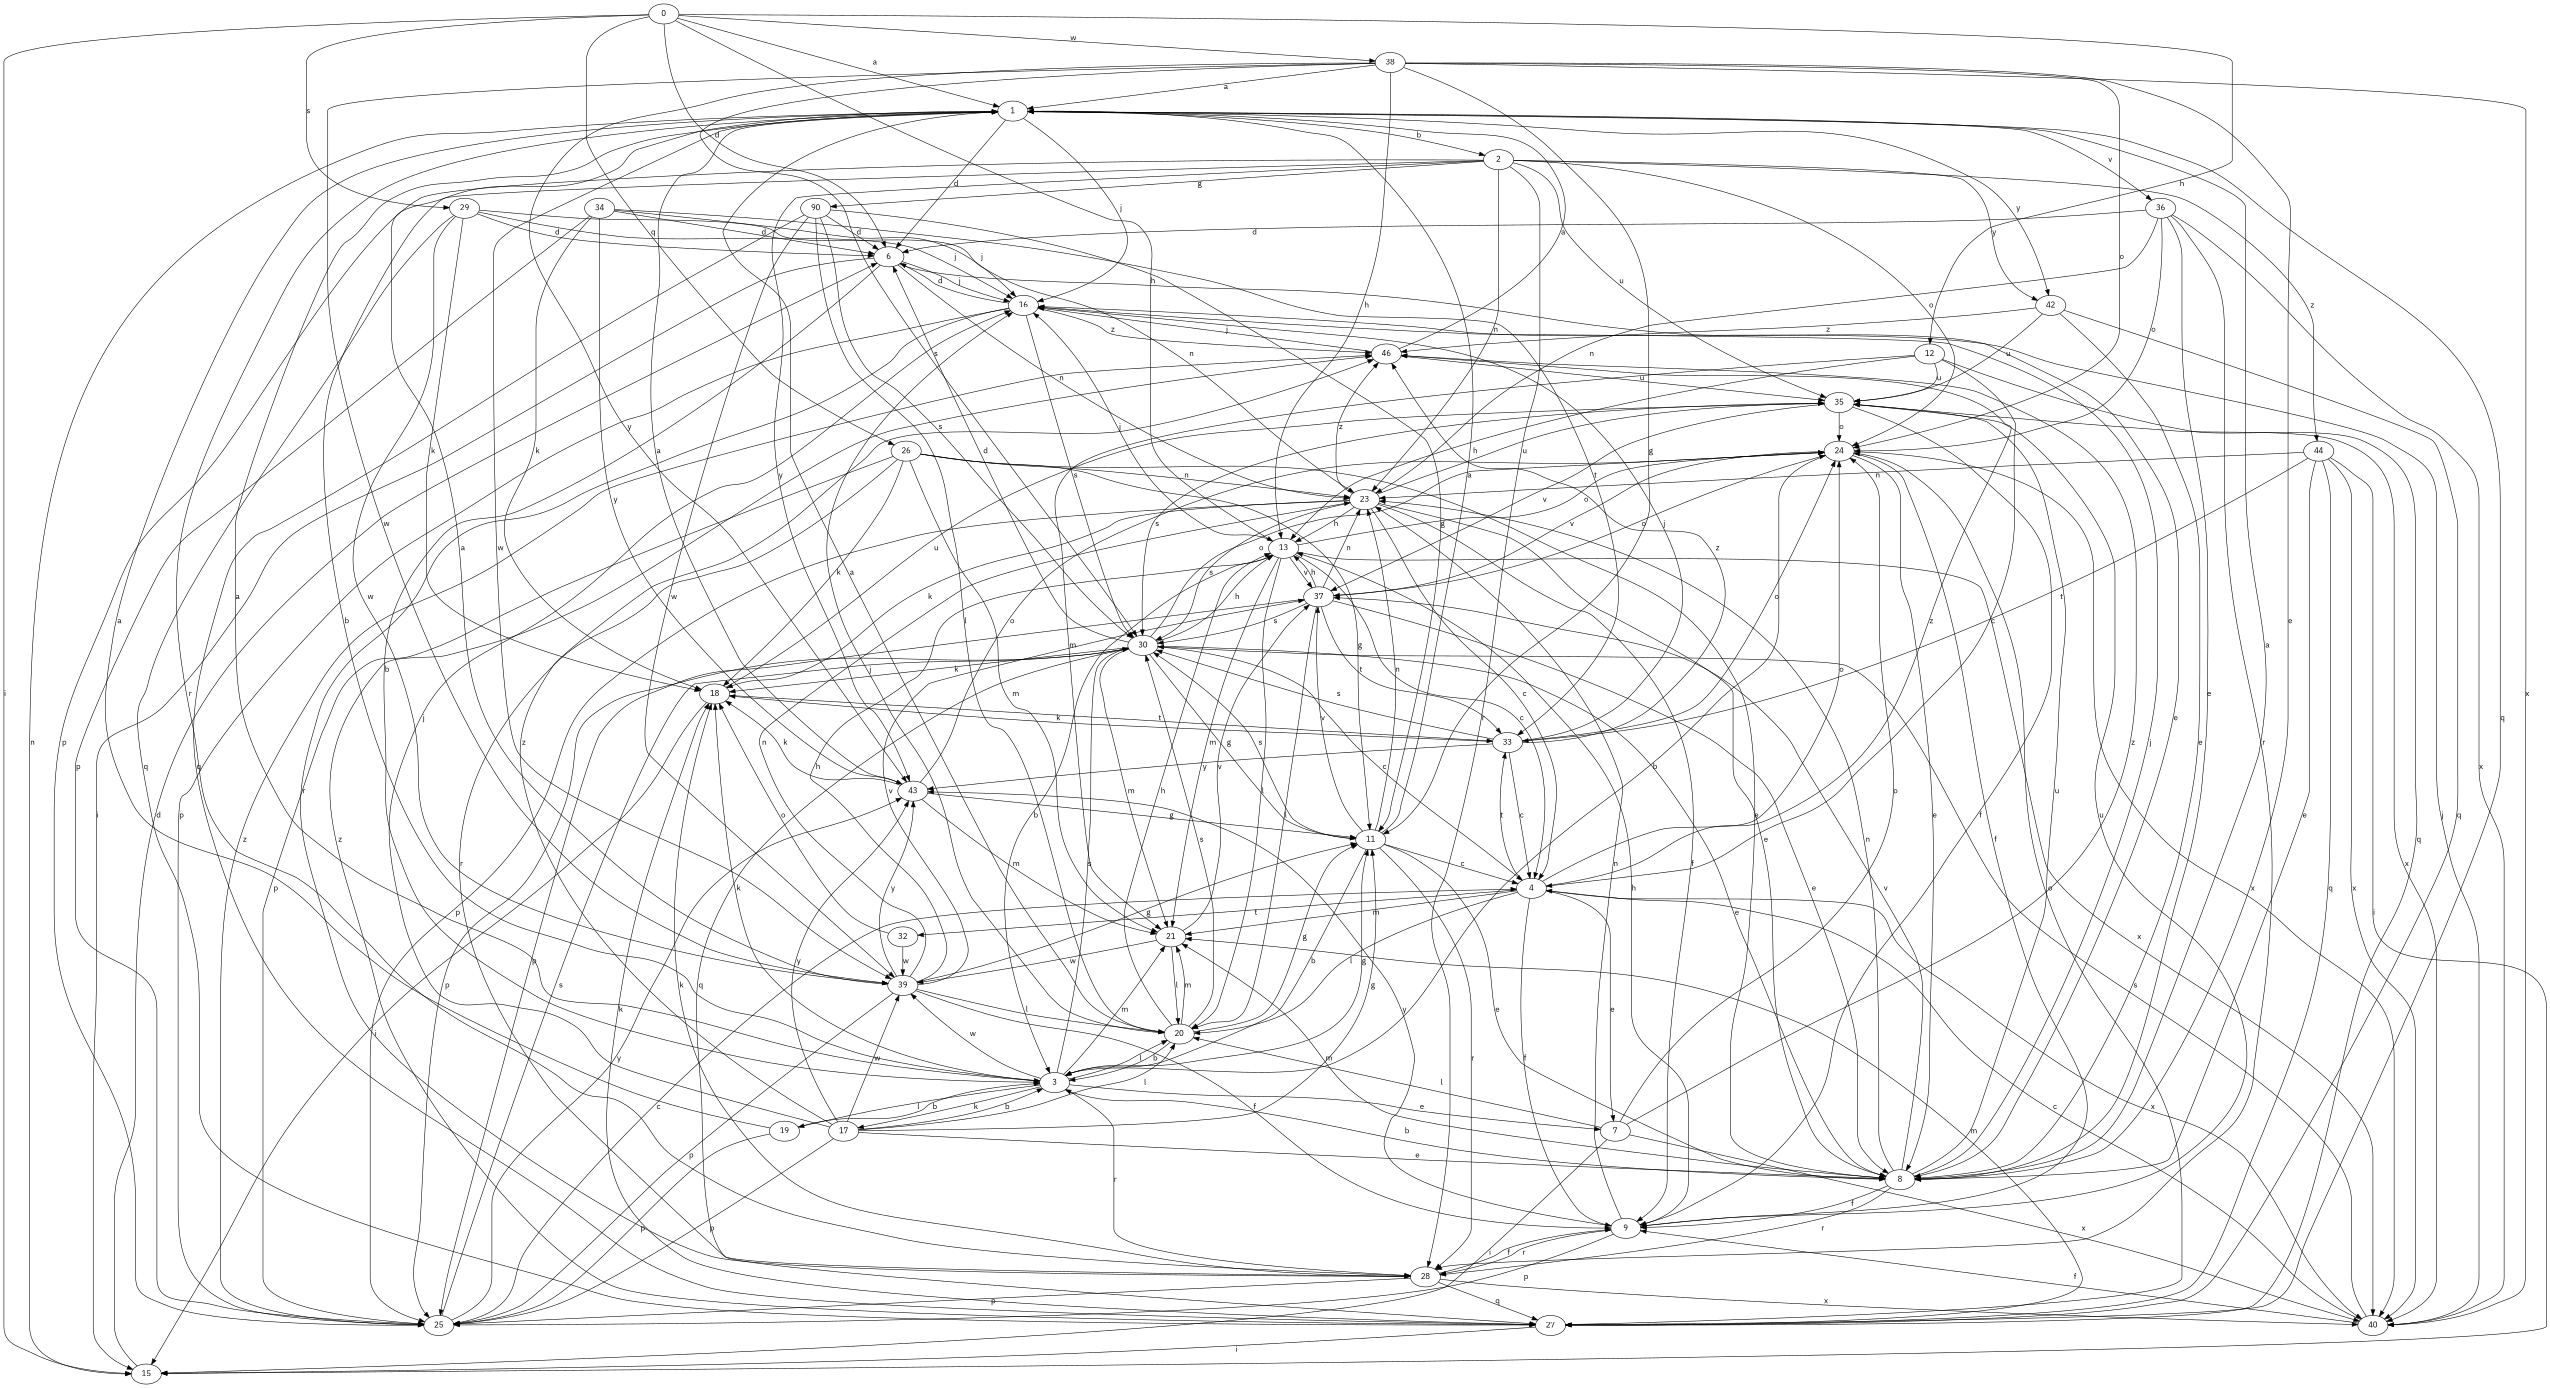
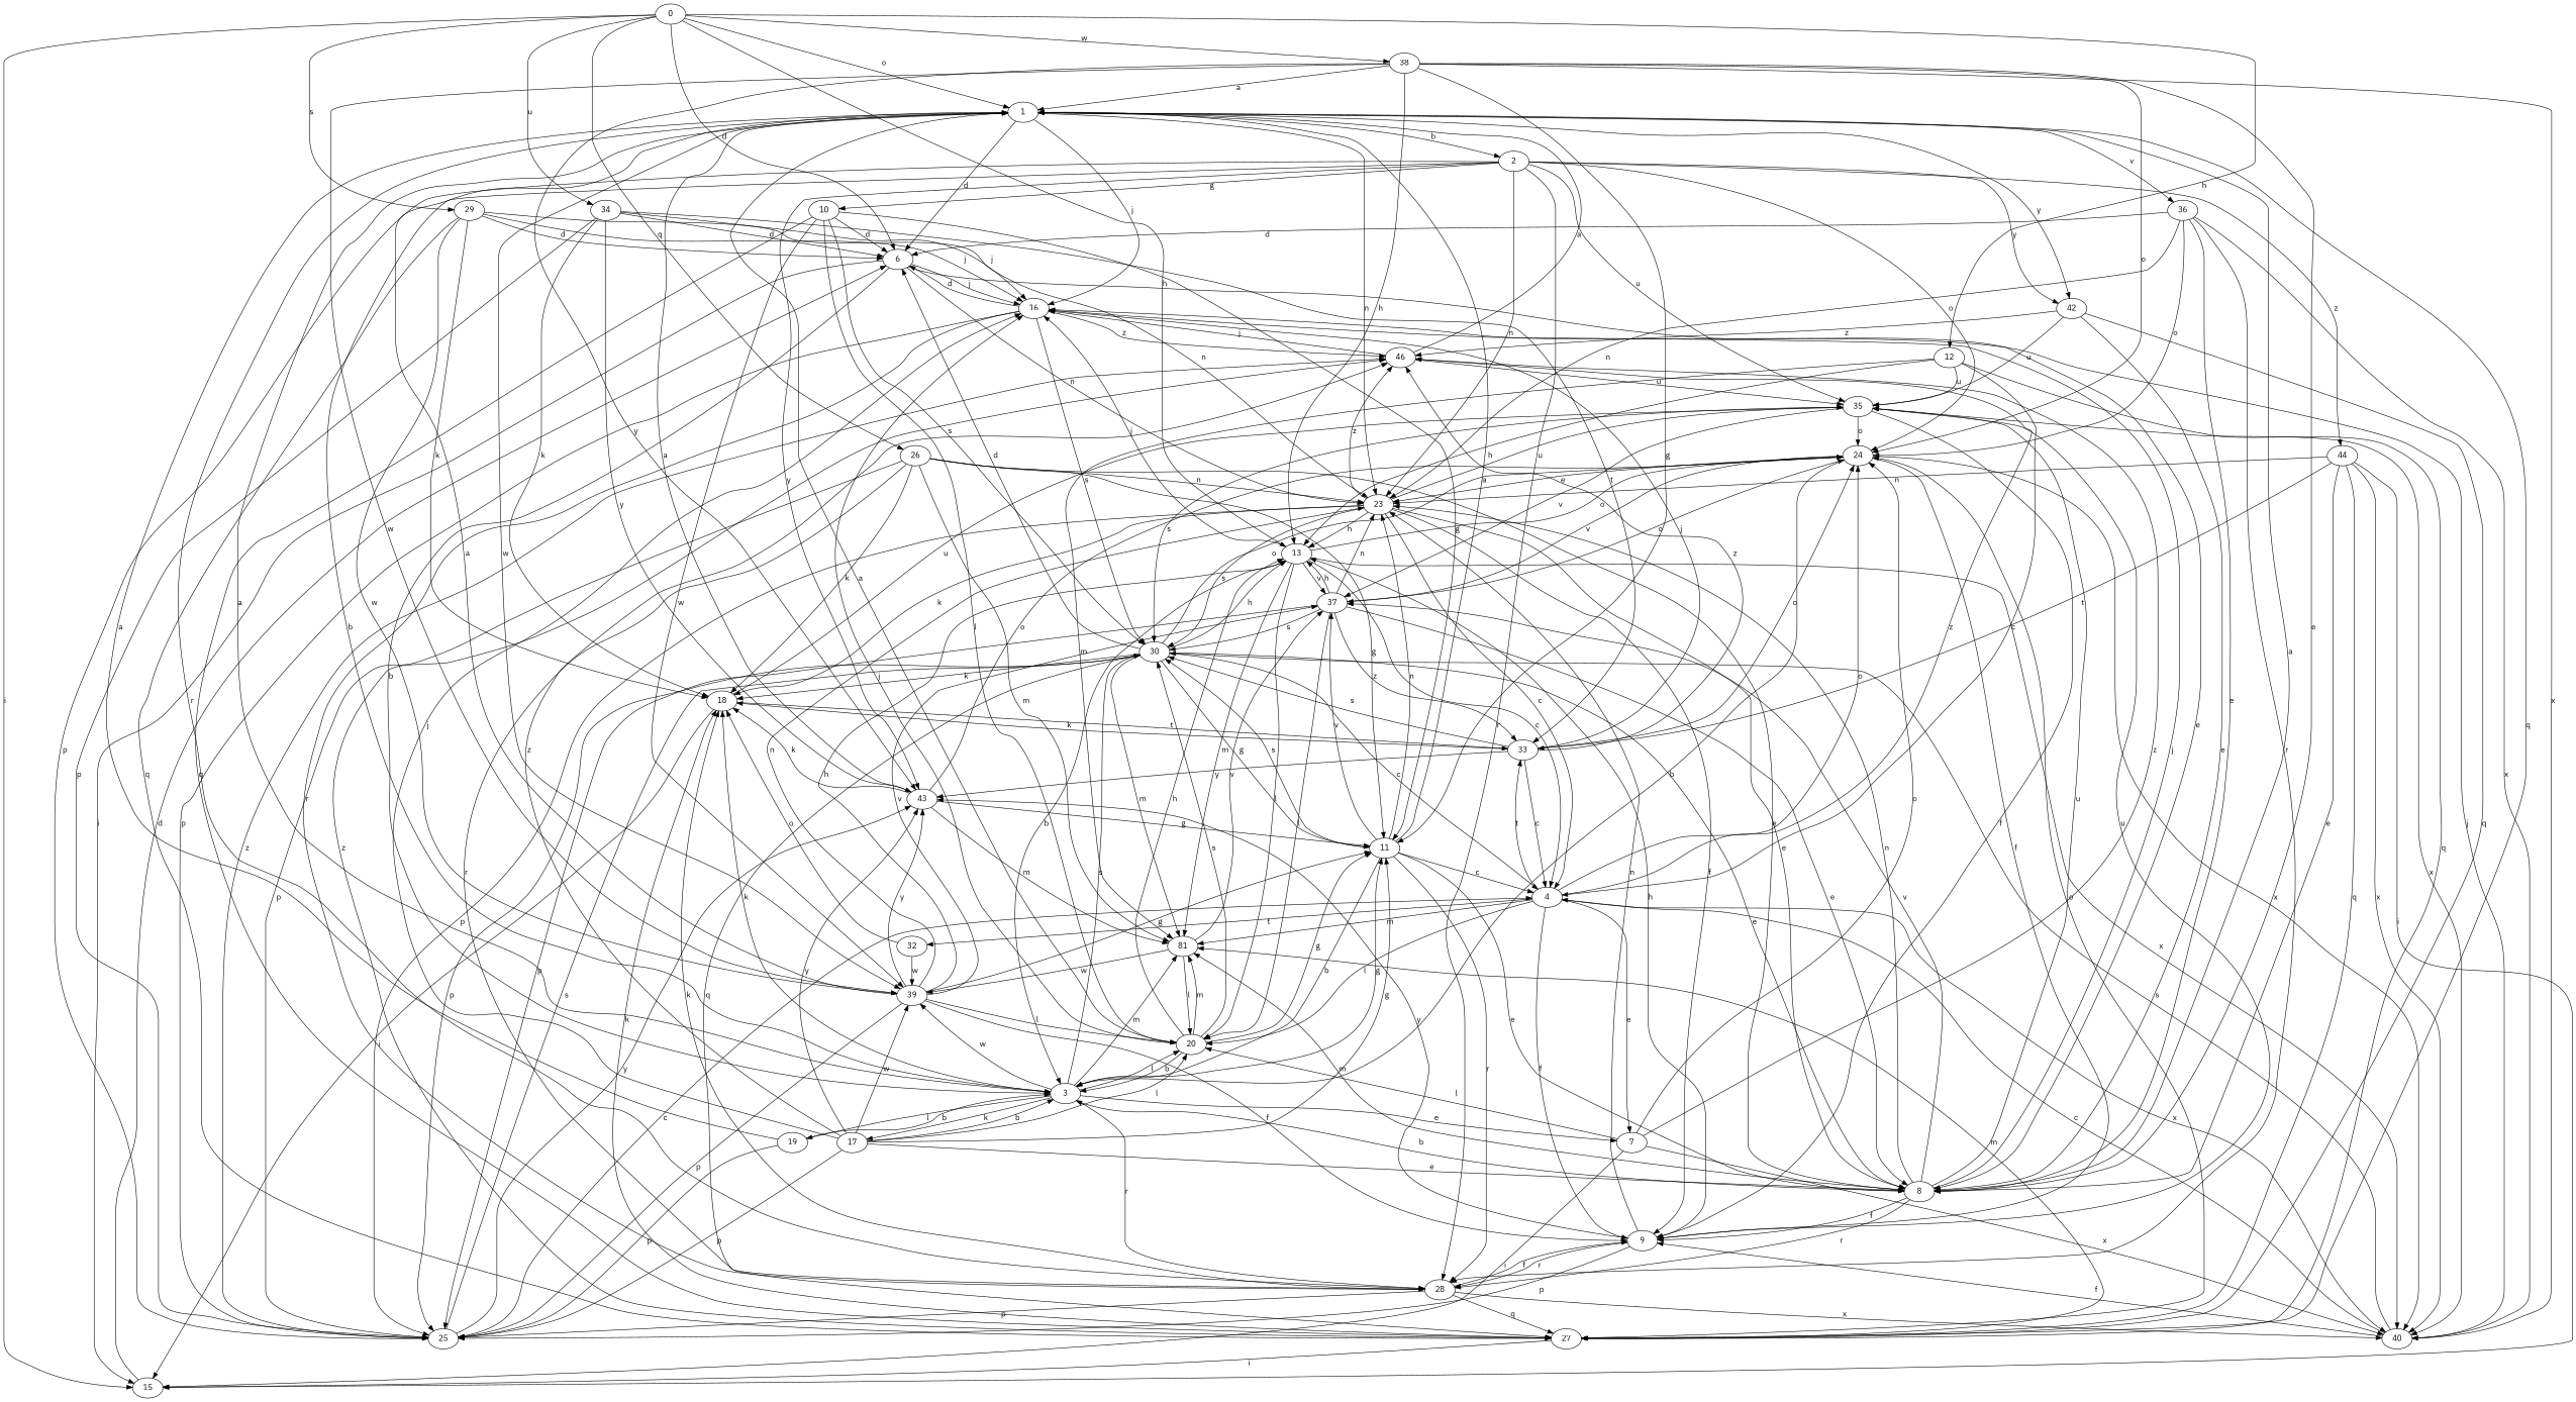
  strict digraph {
    fontname="IBM Plex Sans"
    node [fontname="IBM Plex Sans"]
    edge [fontname="IBM Plex Sans"]
    0
    1
    6
    12
    13
    15
    26
    29
    34
    38
    2
    16
    23
    27
    28
    36
    39
    42
    3
    8
    35
-   21
+   21 [label=81]
    4
    24
    20
    40
    37
    25
    11
    18
    43
    33
    30
-   10 [label=90]
+   10
    44
    46
    9
    7
    17
    19
    32
-   0 -> 1 [label=a]
+   0 -> 1 [label=o]
    0 -> 6 [label=d]
    0 -> 12 [label=h]
    0 -> 13 [label=h]
    0 -> 15 [label=i]
    0 -> 26 [label=q]
    0 -> 29 [label=s]
+   0 -> 34 [label=u]
    0 -> 38 [label=w]
    1 -> 6 [label=d]
    1 -> 2 [label=b]
    1 -> 16 [label=j]
-   1 -> 15 [label=n]
+   1 -> 23 [label=n]
    1 -> 27 [label=q]
    1 -> 28 [label=r]
    1 -> 36 [label=v]
    1 -> 39 [label=w]
    1 -> 42 [label=y]
    6 -> 15 [label=i]
    6 -> 16 [label=j]
    6 -> 23 [label=n]
    6 -> 3 [label=b]
    6 -> 8 [label=e]
    12 -> 13 [label=h]
    12 -> 27 [label=q]
    12 -> 35 [label=u]
    12 -> 21 [label=m]
    12 -> 4 [label=c]
    13 -> 16 [label=j]
    13 -> 3 [label=b]
    13 -> 21 [label=m]
    13 -> 4 [label=c]
    13 -> 24 [label=o]
    13 -> 20 [label=l]
    13 -> 40 [label=x]
    13 -> 37 [label=v]
    15 -> 6 [label=d]
    26 -> 23 [label=n]
    26 -> 28 [label=r]
    26 -> 8 [label=e]
    26 -> 21 [label=m]
    26 -> 25 [label=p]
    26 -> 11 [label=g]
    26 -> 18 [label=k]
    29 -> 6 [label=d]
    29 -> 16 [label=j]
    29 -> 23 [label=n]
    29 -> 27 [label=q]
    29 -> 39 [label=w]
    29 -> 18 [label=k]
    34 -> 6 [label=d]
    34 -> 16 [label=j]
    34 -> 25 [label=p]
    34 -> 18 [label=k]
    34 -> 43 [label=y]
    34 -> 33 [label=t]
    38 -> 1 [label=a]
    38 -> 13 [label=h]
    38 -> 39 [label=w]
    38 -> 8 [label=e]
    38 -> 24 [label=o]
    38 -> 40 [label=x]
    38 -> 11 [label=g]
    38 -> 43 [label=y]
-   38 -> 30 [label=s]
    2 -> 23 [label=n]
    2 -> 28 [label=r]
    2 -> 42 [label=y]
    2 -> 3 [label=b]
    2 -> 35 [label=u]
    2 -> 24 [label=o]
    2 -> 25 [label=p]
    2 -> 43 [label=y]
    2 -> 10 [label=g]
    2 -> 44 [label=z]
    16 -> 6 [label=d]
    16 -> 28 [label=r]
    16 -> 25 [label=p]
    16 -> 30 [label=s]
    16 -> 46 [label=z]
    23 -> 13 [label=h]
    23 -> 8 [label=e]
    23 -> 35 [label=u]
    23 -> 4 [label=c]
    23 -> 25 [label=p]
    23 -> 18 [label=k]
    23 -> 30 [label=s]
    23 -> 46 [label=z]
    23 -> 9 [label=f]
    27 -> 15 [label=i]
    27 -> 21 [label=m]
    27 -> 24 [label=o]
    27 -> 18 [label=k]
    27 -> 46 [label=z]
    28 -> 27 [label=q]
    28 -> 40 [label=x]
    28 -> 25 [label=p]
    28 -> 18 [label=k]
    28 -> 9 [label=f]
    36 -> 6 [label=d]
    36 -> 23 [label=n]
    36 -> 28 [label=r]
    36 -> 8 [label=e]
    36 -> 24 [label=o]
    36 -> 40 [label=x]
    39 -> 1 [label=a]
    39 -> 13 [label=h]
    39 -> 23 [label=n]
    39 -> 20 [label=l]
    39 -> 37 [label=v]
    39 -> 25 [label=p]
    39 -> 11 [label=g]
    39 -> 43 [label=y]
    39 -> 9 [label=f]
    42 -> 27 [label=q]
    42 -> 8 [label=e]
    42 -> 35 [label=u]
    42 -> 46 [label=z]
    3 -> 1 [label=a]
    3 -> 28 [label=r]
    3 -> 39 [label=w]
    3 -> 21 [label=m]
    3 -> 20 [label=l]
    3 -> 11 [label=g]
    3 -> 18 [label=k]
    3 -> 30 [label=s]
    3 -> 7 [label=e]
    3 -> 17 [label=k]
    3 -> 19 [label=l]
    8 -> 1 [label=a]
    8 -> 16 [label=j]
    8 -> 23 [label=n]
    8 -> 28 [label=r]
    8 -> 3 [label=b]
    8 -> 35 [label=u]
    8 -> 21 [label=m]
    8 -> 37 [label=v]
    8 -> 9 [label=f]
    35 -> 24 [label=o]
    35 -> 40 [label=x]
    35 -> 37 [label=v]
    35 -> 30 [label=s]
    35 -> 9 [label=f]
    21 -> 39 [label=w]
    21 -> 20 [label=l]
    21 -> 37 [label=v]
    4 -> 21 [label=m]
    4 -> 24 [label=o]
    4 -> 20 [label=l]
    4 -> 40 [label=x]
    4 -> 33 [label=t]
    4 -> 46 [label=z]
    4 -> 9 [label=f]
    4 -> 7 [label=e]
    4 -> 32 [label=t]
    24 -> 3 [label=b]
-   24 -> 8 [label=e]
+   24 -> 23 [label=e]
    24 -> 40 [label=x]
    24 -> 37 [label=v]
    24 -> 9 [label=f]
    20 -> 1 [label=a]
    20 -> 13 [label=h]
    20 -> 16 [label=j]
    20 -> 3 [label=b]
    20 -> 21 [label=m]
    20 -> 11 [label=g]
    20 -> 30 [label=s]
    40 -> 16 [label=j]
    40 -> 4 [label=c]
    40 -> 30 [label=s]
    40 -> 9 [label=f]
    37 -> 13 [label=h]
    37 -> 23 [label=n]
    37 -> 8 [label=e]
    37 -> 24 [label=o]
    37 -> 20 [label=l]
    37 -> 25 [label=p]
-   37 -> 33 [label=t]
+   37 -> 33 [label=z]
    37 -> 30 [label=s]
    25 -> 4 [label=c]
    25 -> 43 [label=y]
    25 -> 30 [label=s]
    25 -> 46 [label=z]
    11 -> 1 [label=a]
    11 -> 23 [label=n]
    11 -> 28 [label=r]
    11 -> 3 [label=b]
    11 -> 8 [label=e]
    11 -> 4 [label=c]
    11 -> 37 [label=v]
    11 -> 30 [label=s]
    18 -> 15 [label=i]
    18 -> 35 [label=u]
    18 -> 33 [label=t]
    43 -> 1 [label=a]
    43 -> 21 [label=m]
    43 -> 24 [label=o]
    43 -> 11 [label=g]
    43 -> 18 [label=k]
    33 -> 16 [label=j]
    33 -> 4 [label=c]
    33 -> 24 [label=o]
    33 -> 18 [label=k]
    33 -> 43 [label=y]
    33 -> 30 [label=s]
    33 -> 46 [label=z]
    30 -> 6 [label=d]
    30 -> 13 [label=h]
    30 -> 27 [label=q]
    30 -> 8 [label=e]
    30 -> 21 [label=m]
    30 -> 4 [label=c]
    30 -> 24 [label=o]
    30 -> 25 [label=p]
    30 -> 11 [label=g]
    30 -> 18 [label=k]
    10 -> 6 [label=d]
    10 -> 27 [label=q]
    10 -> 39 [label=w]
    10 -> 20 [label=l]
    10 -> 11 [label=g]
    10 -> 30 [label=s]
    44 -> 15 [label=i]
    44 -> 23 [label=n]
    44 -> 27 [label=q]
    44 -> 8 [label=e]
    44 -> 40 [label=x]
    44 -> 33 [label=t]
    46 -> 1 [label=a]
    46 -> 16 [label=j]
    46 -> 35 [label=u]
    9 -> 13 [label=h]
    9 -> 23 [label=n]
    9 -> 28 [label=r]
    9 -> 35 [label=u]
    9 -> 25 [label=p]
    9 -> 43 [label=y]
    7 -> 15 [label=i]
    7 -> 24 [label=o]
    7 -> 20 [label=l]
    7 -> 40 [label=x]
    7 -> 46 [label=z]
    17 -> 16 [label=j]
    17 -> 39 [label=w]
    17 -> 3 [label=b]
    17 -> 8 [label=e]
    17 -> 20 [label=l]
    17 -> 25 [label=p]
    17 -> 11 [label=g]
    17 -> 43 [label=y]
    17 -> 46 [label=z]
    19 -> 1 [label=a]
    19 -> 3 [label=b]
    19 -> 25 [label=p]
    32 -> 39 [label=w]
    32 -> 18 [label=o]
  }
